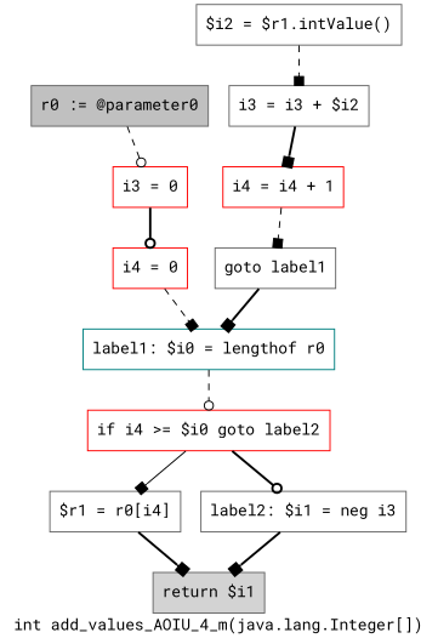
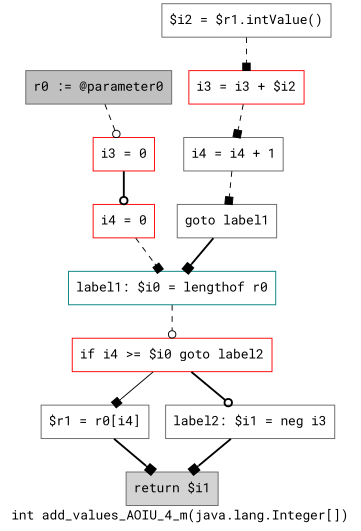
  digraph {
    fontname="Roboto Mono"
    label="int add_values_AOIU_4_m(java.lang.Integer[])"
    node [color=gray40 fontname="Roboto Mono" shape=box]
    edge [arrowhead=box fontname="Roboto Mono" style=bold]
    n1 [fillcolor=gray label="r0 := @parameter0" style=filled]
    n2 [color=red label="i3 = 0"]
    n3 [color=red label="i4 = 0"]
    n4 [color=teal label="label1: $i0 = lengthof r0"]
    n5 [color=red label="if i4 >= $i0 goto label2"]
    n6 [label="$r1 = r0[i4]"]
    n7 [label="label2: $i1 = neg i3"]
    n8 [fillcolor=lightgray label="return $i1" style=filled]
    n9 [label="$i2 = $r1.intValue()"]
-   n10 [label="i3 = i3 + $i2"]
-   n11 [color=red label="i4 = i4 + 1"]
+   n10 [color=red label="i3 = i3 + $i2"]
+   n11 [label="i4 = i4 + 1"]
    n12 [label="goto label1"]
    n1 -> n2 [arrowhead=odot style=dashed]
    n2 -> n3 [arrowhead=odot]
    n3 -> n4 [style=dashed]
    n4 -> n5 [arrowhead=odot style=dashed]
    n5 -> n6 [style=solid]
    n5 -> n7 [arrowhead=odot]
    n6 -> n8
    n7 -> n8
    n9 -> n10 [style=dashed]
-   n10 -> n11
+   n10 -> n11 [style=dashed]
    n11 -> n12 [style=dashed]
    n12 -> n4
  }
